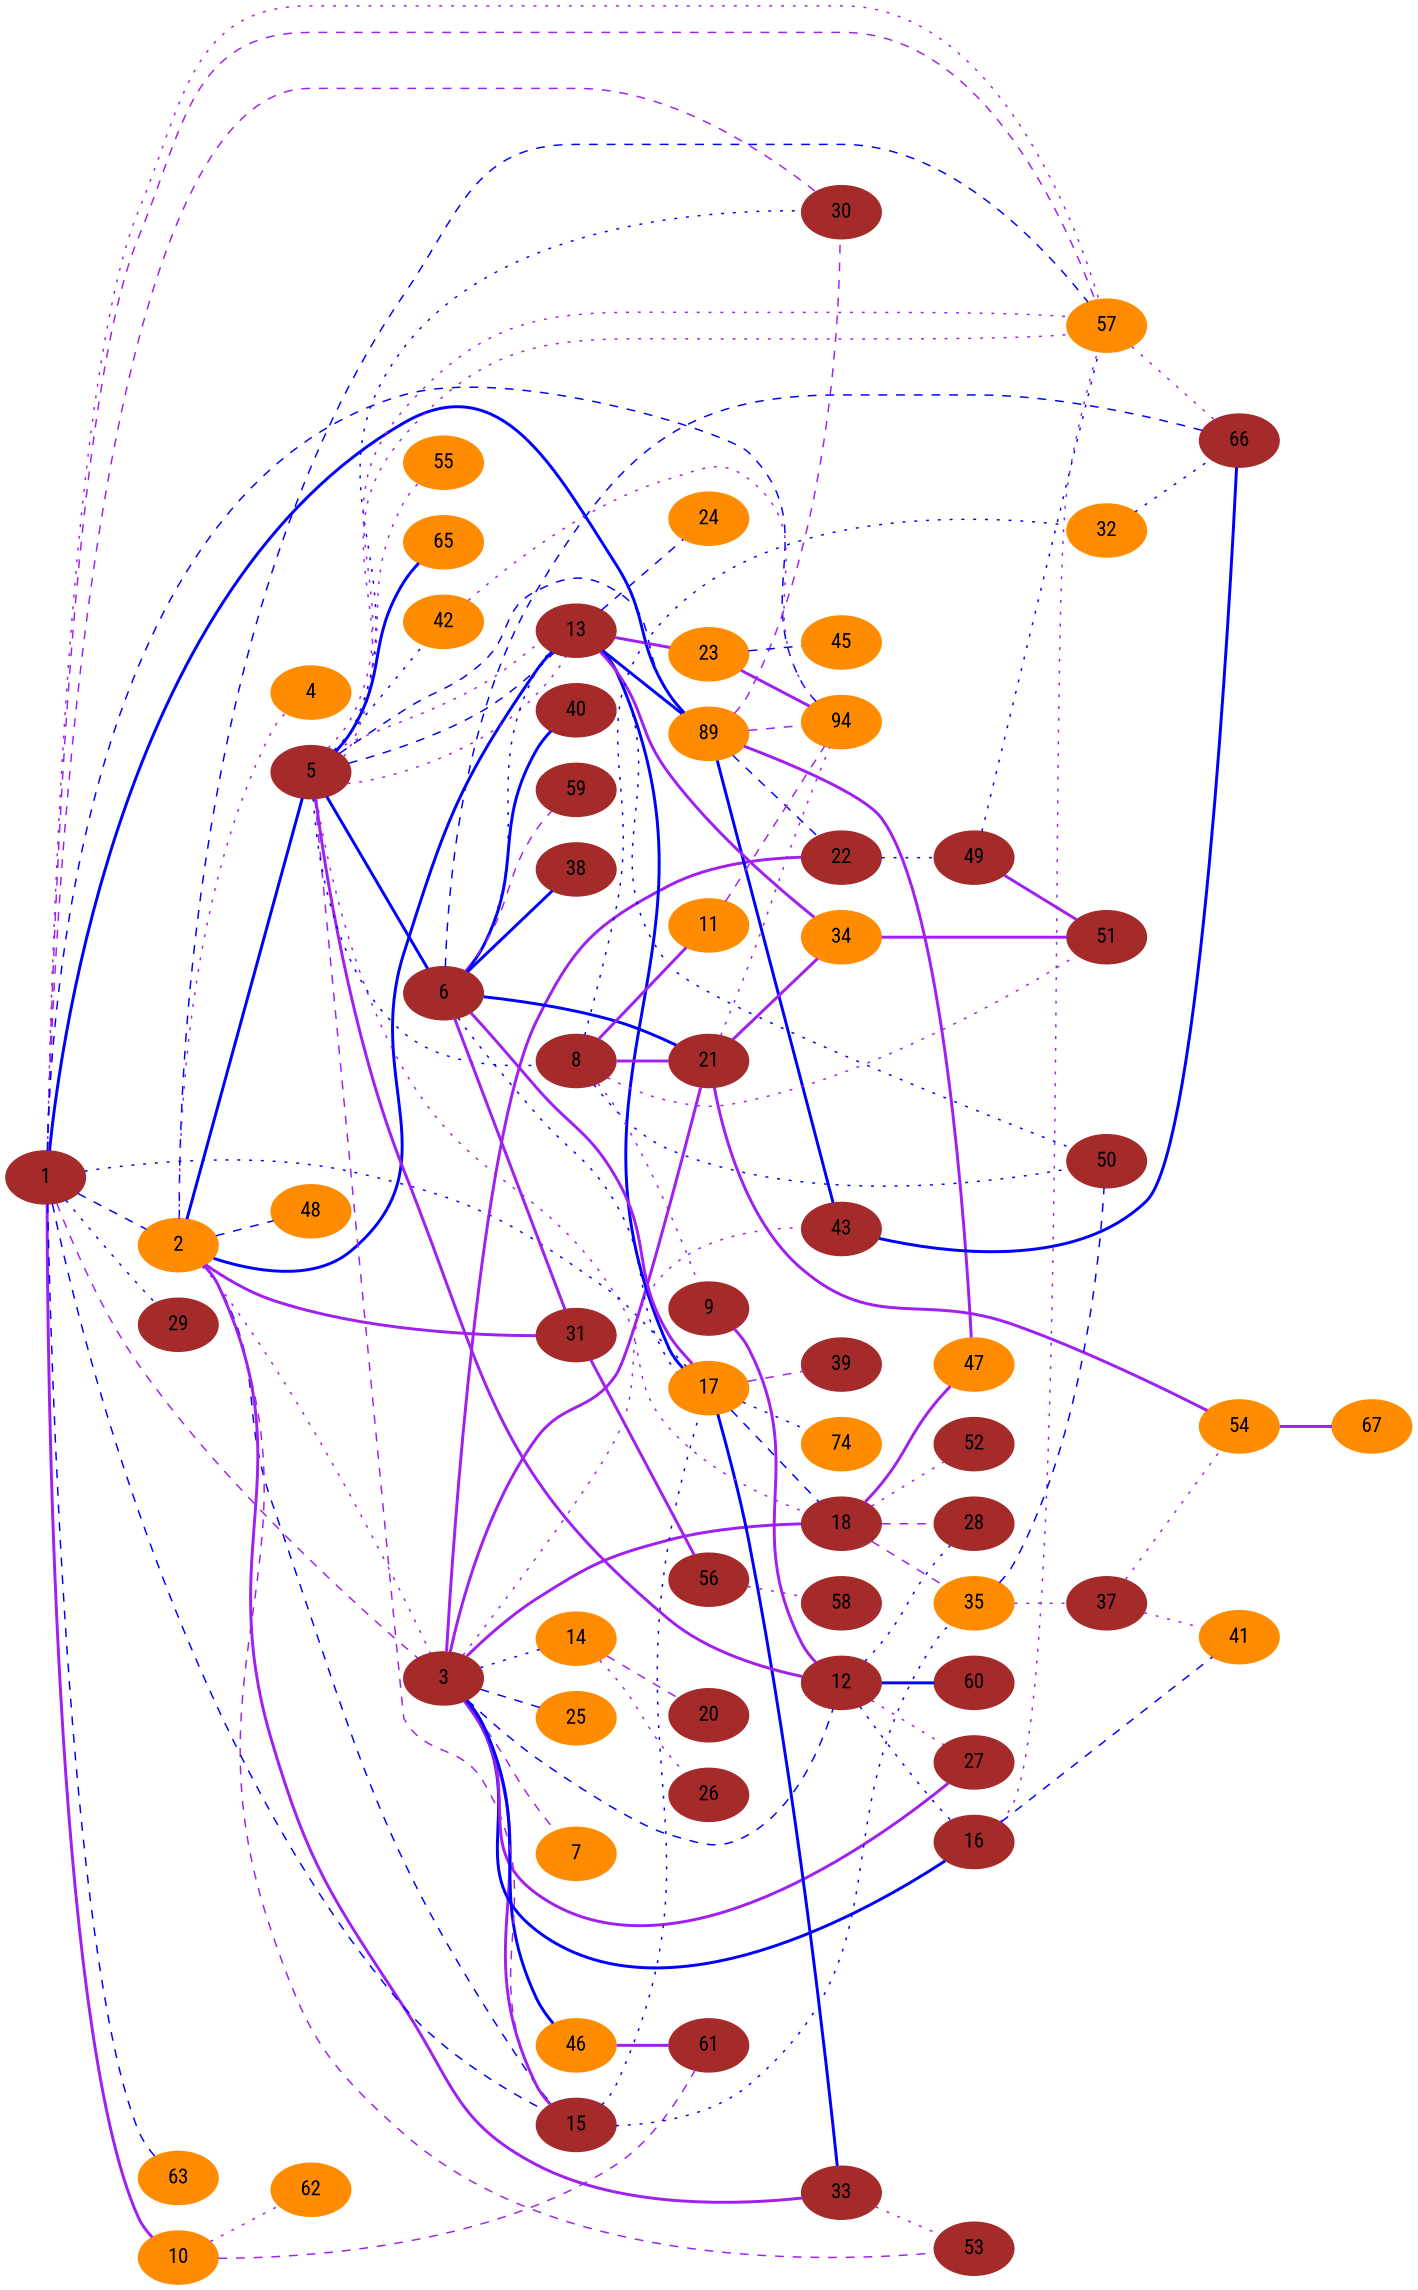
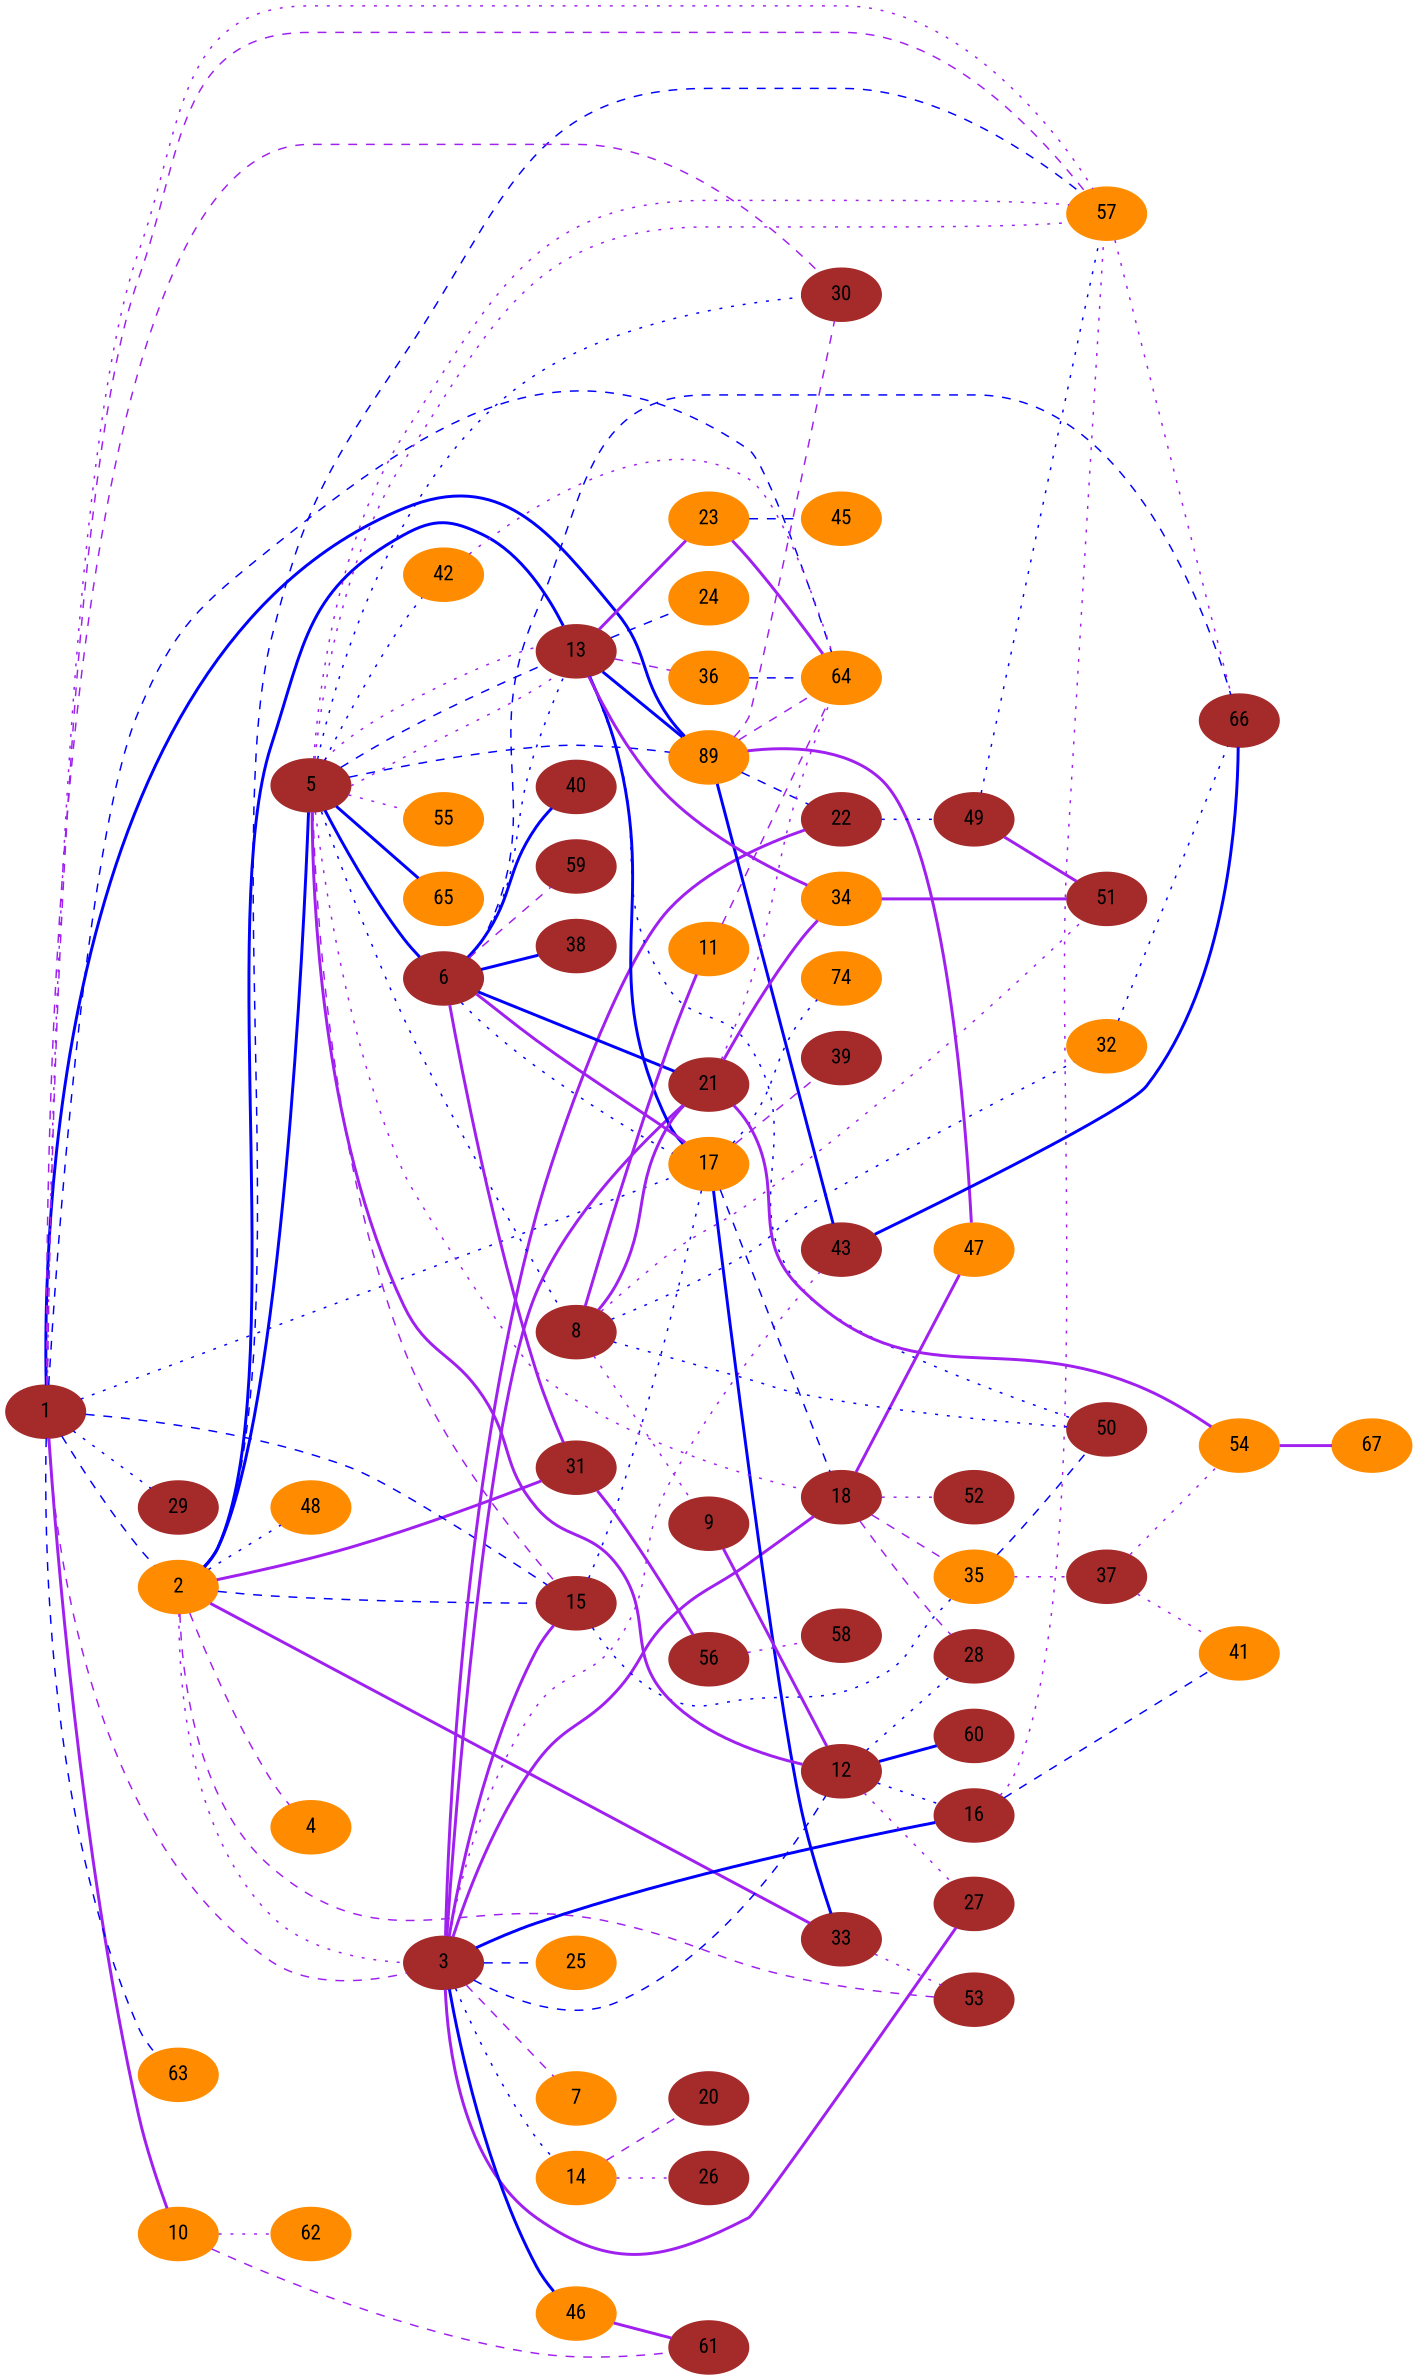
  graph {
    fontname="Roboto Condensed"
    rankdir=LR
    node [color=brown fontname="Roboto Condensed" style=filled]
    edge [color=purple fontname="Roboto Condensed" style=dotted]
    2 [color=darkorange]
    1
    3
    10 [color=darkorange]
    15
    17 [color=darkorange]
    n7 [color=darkorange label=89]
    29
    30
    57 [color=darkorange]
    63 [color=darkorange]
-   64 [color=darkorange label=94]
+   64 [color=darkorange]
    4 [color=darkorange]
    5
    13
    31
    33
    48 [color=darkorange]
    53
    7 [color=darkorange]
    12
    14 [color=darkorange]
    16
    18
    21
    22
    25 [color=darkorange]
    27
    43
    46 [color=darkorange]
    61
    62 [color=darkorange]
    35 [color=darkorange]
    39
    n35 [color=darkorange label=74]
    47 [color=darkorange]
    66
    6
    8
    42 [color=darkorange]
    55 [color=darkorange]
    65 [color=darkorange]
    50
    23 [color=darkorange]
    24 [color=darkorange]
    34 [color=darkorange]
+   36 [color=darkorange]
    56
    28
    60
    20
    26
    41 [color=darkorange]
    52
    54 [color=darkorange]
    49
    38
    40
    59
    9
    11 [color=darkorange]
    32 [color=darkorange]
    51
    45 [color=darkorange]
    37
    67 [color=darkorange]
    58
    2 -- 3
    2 -- 15 [color=blue style=dashed]
    2 -- 57 [color=blue style=dashed]
-   2 -- 4
+   2 -- 4 [style=dashed]
    2 -- 5 [color=blue style=bold]
    2 -- 13 [color=blue style=bold]
    2 -- 31 [style=bold]
    2 -- 33 [style=bold]
-   2 -- 48 [color=blue style=dashed]
+   2 -- 48 [color=blue]
    2 -- 53 [style=dashed]
    1 -- 2 [color=blue style=dashed]
    1 -- 3 [style=dashed]
    1 -- 10 [style=bold]
    1 -- 15 [color=blue style=dashed]
    1 -- 17 [color=blue]
    1 -- n7 [color=blue style=bold]
    1 -- 29 [color=blue]
    1 -- 30 [style=dashed]
    1 -- 57 [style=dashed]
    1 -- 57
    1 -- 63 [color=blue style=dashed]
    1 -- 64 [color=blue style=dashed]
    3 -- 15 [style=bold]
    3 -- 7 [style=dashed]
    3 -- 12 [color=blue style=dashed]
    3 -- 14 [color=blue]
    3 -- 16 [color=blue style=bold]
    3 -- 18 [style=bold]
    3 -- 21 [style=bold]
    3 -- 22 [style=bold]
    3 -- 25 [color=blue style=dashed]
    3 -- 27 [style=bold]
    3 -- 43
    3 -- 46 [color=blue style=bold]
    10 -- 61 [style=dashed]
    10 -- 62
    15 -- 17 [color=blue]
    15 -- 35 [color=blue]
    17 -- 33 [color=blue style=bold]
    17 -- 18 [color=blue style=dashed]
    17 -- 39 [style=dashed]
    17 -- n35 [color=blue]
    n7 -- 30 [style=dashed]
    n7 -- 64 [style=dashed]
    n7 -- 22 [color=blue style=dashed]
    n7 -- 43 [color=blue style=bold]
    n7 -- 47 [style=bold]
    57 -- 66
    5 -- 15 [style=dashed]
    5 -- n7 [color=blue style=dashed]
    5 -- 30 [color=blue]
    5 -- 57
    5 -- 57
    5 -- 13
    5 -- 13 [color=blue style=dashed]
    5 -- 13
    5 -- 12 [style=bold]
    5 -- 18
    5 -- 6 [color=blue style=bold]
    5 -- 8 [color=blue]
    5 -- 42 [color=blue]
    5 -- 55
    5 -- 65 [color=blue style=bold]
    13 -- 17 [color=blue style=bold]
    13 -- n7 [color=blue style=bold]
    13 -- 50 [color=blue]
    13 -- 23 [style=bold]
    13 -- 24 [color=blue style=dashed]
    13 -- 34 [style=bold]
+   13 -- 36 [style=dashed]
    31 -- 56 [style=bold]
    33 -- 53
    12 -- 16 [color=blue]
    12 -- 27
    12 -- 28 [color=blue]
    12 -- 60 [color=blue style=bold]
    14 -- 20 [style=dashed]
    14 -- 26
    16 -- 57
    16 -- 41 [color=blue style=dashed]
    18 -- 35 [style=dashed]
    18 -- 47 [style=bold]
    18 -- 28 [style=dashed]
    18 -- 52
    21 -- 64
    21 -- 34 [style=bold]
    21 -- 54 [style=bold]
    22 -- 49 [color=blue]
    43 -- 66 [color=blue style=bold]
    46 -- 61 [style=bold]
    35 -- 50 [color=blue style=dashed]
    35 -- 37
    6 -- 17 [color=blue]
    6 -- 17 [style=bold]
    6 -- 13 [color=blue]
    6 -- 31 [style=bold]
    6 -- 21 [color=blue style=bold]
    6 -- 66 [color=blue style=dashed]
    6 -- 38 [color=blue style=bold]
    6 -- 40 [color=blue style=bold]
    6 -- 59 [style=dashed]
    8 -- 21 [style=bold]
    8 -- 50 [color=blue]
    8 -- 9
    8 -- 11 [style=bold]
    8 -- 32 [color=blue]
    8 -- 51
    42 -- 64
    23 -- 64 [style=bold]
    23 -- 45 [color=blue style=dashed]
    34 -- 51 [style=bold]
+   36 -- 64 [color=blue style=dashed]
    56 -- 58
    54 -- 67 [style=bold]
    49 -- 57 [color=blue]
    49 -- 51 [style=bold]
    9 -- 12 [style=bold]
    11 -- 64 [style=dashed]
    32 -- 66 [color=blue]
    37 -- 41
    37 -- 54
  }
